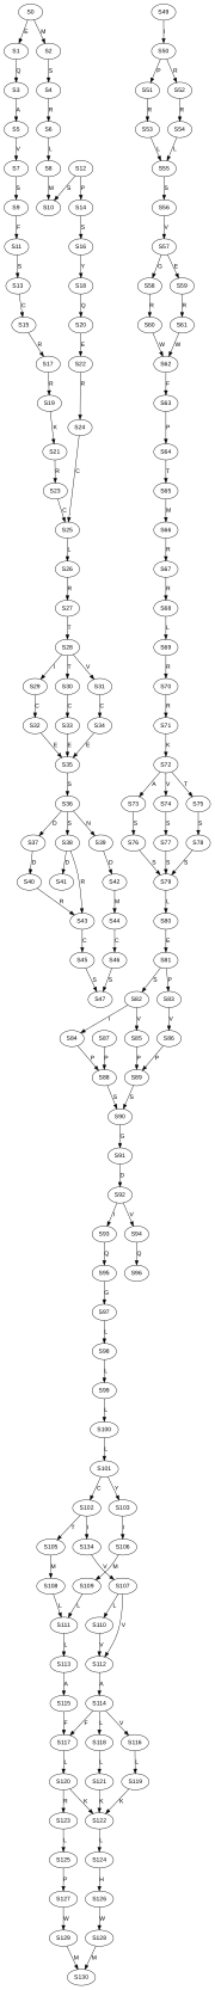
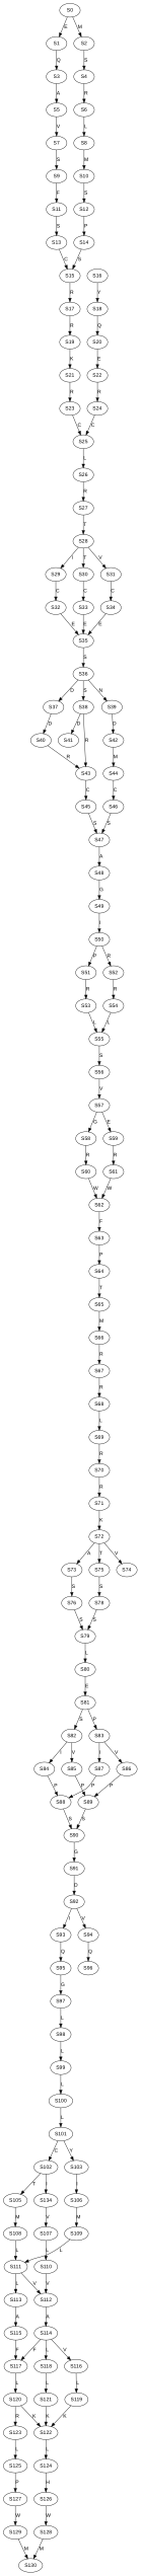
  strict digraph {
    fontname="Liberation Sans"
    node [fontname="Liberation Sans"]
    edge [fontname="Liberation Sans"]
    S0
    S1
    S2
    S3
    S4
    S5
    S6
    S7
    S8
    S9
    S10
    S11
    S12
    S13
    S14
    S15
    S16
    S17
    S18
    S19
    S20
    S21
    S22
    S23
    S24
    S25
    S26
    S27
    S28
    S29
    S30
    S31
    S32
    S33
    S34
    S35
    S36
    S37
    S38
    S39
    S40
    S41
    S43
    S42
    S44
    S45
    S46
    S47
+   S48
    S49
    S50
    S51
    S52
    S53
    S54
    S55
    S56
    S57
    S58
    S59
    S60
    S61
    S62
    S63
    S64
    S65
    S66
    S67
    S68
    S69
    S70
    S71
    S72
    S73
    S74
    S75
    S76
-   S77
    S78
    S79
    S80
    S81
    S82
    S83
    S84
    S85
    S86
    S87
    S88
    S89
    S90
    S91
    S92
    S93
    S94
    S95
    S96
    S97
    S98
    S99
    S100
    S101
    S102
    S103
    n105 [label=S134]
    S105
    S106
    S107
    S108
    S109
    S110
    S111
    S112
    S113
    S114
    S115
    S116
    S117
    S118
    S119
    S120
    S121
    S122
    S123
    S124
    S125
    S126
    S127
    S128
    S129
    S130
    S0 -> S1 [label=E]
    S0 -> S2 [label=M]
    S1 -> S3 [label=Q]
    S2 -> S4 [label=S]
    S3 -> S5 [label=A]
    S4 -> S6 [label=R]
    S5 -> S7 [label=V]
    S6 -> S8 [label=L]
    S7 -> S9 [label=S]
    S8 -> S10 [label=M]
    S9 -> S11 [label=F]
-   S12 -> S10 [label=S]
+   S10 -> S12 [label=S]
    S11 -> S13 [label=S]
    S12 -> S14 [label=P]
    S13 -> S15 [label=C]
-   S14 -> S16 [label=S]
+   S14 -> S15 [label=S]
    S15 -> S17 [label=R]
    S16 -> S18 [label=Y]
    S17 -> S19 [label=R]
    S18 -> S20 [label=Q]
    S19 -> S21 [label=K]
    S20 -> S22 [label=E]
    S21 -> S23 [label=R]
    S22 -> S24 [label=R]
    S23 -> S25 [label=C]
    S24 -> S25 [label=C]
    S25 -> S26 [label=L]
    S26 -> S27 [label=R]
    S27 -> S28 [label=T]
    S28 -> S29 [label=I]
    S28 -> S30 [label=T]
    S28 -> S31 [label=V]
    S29 -> S32 [label=C]
    S30 -> S33 [label=C]
    S31 -> S34 [label=C]
    S32 -> S35 [label=E]
    S33 -> S35 [label=E]
    S34 -> S35 [label=E]
    S35 -> S36 [label=S]
    S36 -> S37 [label=D]
    S36 -> S38 [label=S]
    S36 -> S39 [label=N]
    S37 -> S40 [label=D]
    S38 -> S41 [label=D]
    S38 -> S43 [label=R]
    S39 -> S42 [label=D]
    S40 -> S43 [label=R]
    S43 -> S45 [label=C]
    S42 -> S44 [label=M]
    S44 -> S46 [label=C]
    S45 -> S47 [label=S]
    S46 -> S47 [label=S]
+   S47 -> S48 [label=A]
+   S48 -> S49 [label=G]
    S49 -> S50 [label=I]
    S50 -> S51 [label=P]
    S50 -> S52 [label=R]
    S51 -> S53 [label=R]
    S52 -> S54 [label=R]
    S53 -> S55 [label=L]
    S54 -> S55 [label=L]
    S55 -> S56 [label=S]
    S56 -> S57 [label=V]
    S57 -> S58 [label=G]
    S57 -> S59 [label=E]
    S58 -> S60 [label=R]
    S59 -> S61 [label=R]
    S60 -> S62 [label=W]
    S61 -> S62 [label=W]
    S62 -> S63 [label=F]
    S63 -> S64 [label=P]
    S64 -> S65 [label=T]
    S65 -> S66 [label=M]
    S66 -> S67 [label=R]
    S67 -> S68 [label=R]
    S68 -> S69 [label=L]
    S69 -> S70 [label=R]
    S70 -> S71 [label=R]
    S71 -> S72 [label=K]
    S72 -> S73 [label=A]
    S72 -> S74 [label=V]
    S72 -> S75 [label=T]
    S73 -> S76 [label=S]
-   S74 -> S77 [label=S]
    S75 -> S78 [label=S]
    S76 -> S79 [label=S]
-   S77 -> S79 [label=S]
    S78 -> S79 [label=S]
    S79 -> S80 [label=L]
    S80 -> S81 [label=E]
    S81 -> S82 [label=S]
    S81 -> S83 [label=P]
    S82 -> S84 [label=I]
    S82 -> S85 [label=V]
    S83 -> S86 [label=V]
+   S83 -> S87 [label=I]
    S84 -> S88 [label=P]
    S85 -> S89 [label=P]
    S86 -> S89 [label=P]
    S87 -> S88 [label=P]
    S88 -> S90 [label=S]
    S89 -> S90 [label=S]
    S90 -> S91 [label=G]
    S91 -> S92 [label=D]
    S92 -> S93 [label=I]
    S92 -> S94 [label=V]
    S93 -> S95 [label=Q]
    S94 -> S96 [label=Q]
    S95 -> S97 [label=G]
    S97 -> S98 [label=L]
    S98 -> S99 [label=L]
    S99 -> S100 [label=L]
    S100 -> S101 [label=L]
    S101 -> S102 [label=C]
    S101 -> S103 [label=Y]
    S102 -> n105 [label=I]
    S102 -> S105 [label=T]
    S103 -> S106 [label=I]
    n105 -> S107 [label=V]
    S105 -> S108 [label=M]
    S106 -> S109 [label=M]
    S107 -> S110 [label=L]
    S108 -> S111 [label=L]
    S109 -> S111 [label=L]
    S110 -> S112 [label=V]
-   S107 -> S112 [label=V]
+   S111 -> S112 [label=V]
    S111 -> S113 [label=L]
    S112 -> S114 [label=A]
    S113 -> S115 [label=A]
    S114 -> S116 [label=V]
    S114 -> S117 [label=F]
    S114 -> S118 [label=L]
    S115 -> S117 [label=F]
    S116 -> S119 [label=L]
    S117 -> S120 [label=L]
    S118 -> S121 [label=L]
    S119 -> S122 [label=K]
    S120 -> S122 [label=K]
    S120 -> S123 [label=R]
    S121 -> S122 [label=K]
    S122 -> S124 [label=L]
    S123 -> S125 [label=L]
    S124 -> S126 [label=H]
    S125 -> S127 [label=P]
    S126 -> S128 [label=W]
    S127 -> S129 [label=W]
    S128 -> S130 [label=M]
    S129 -> S130 [label=M]
  }
